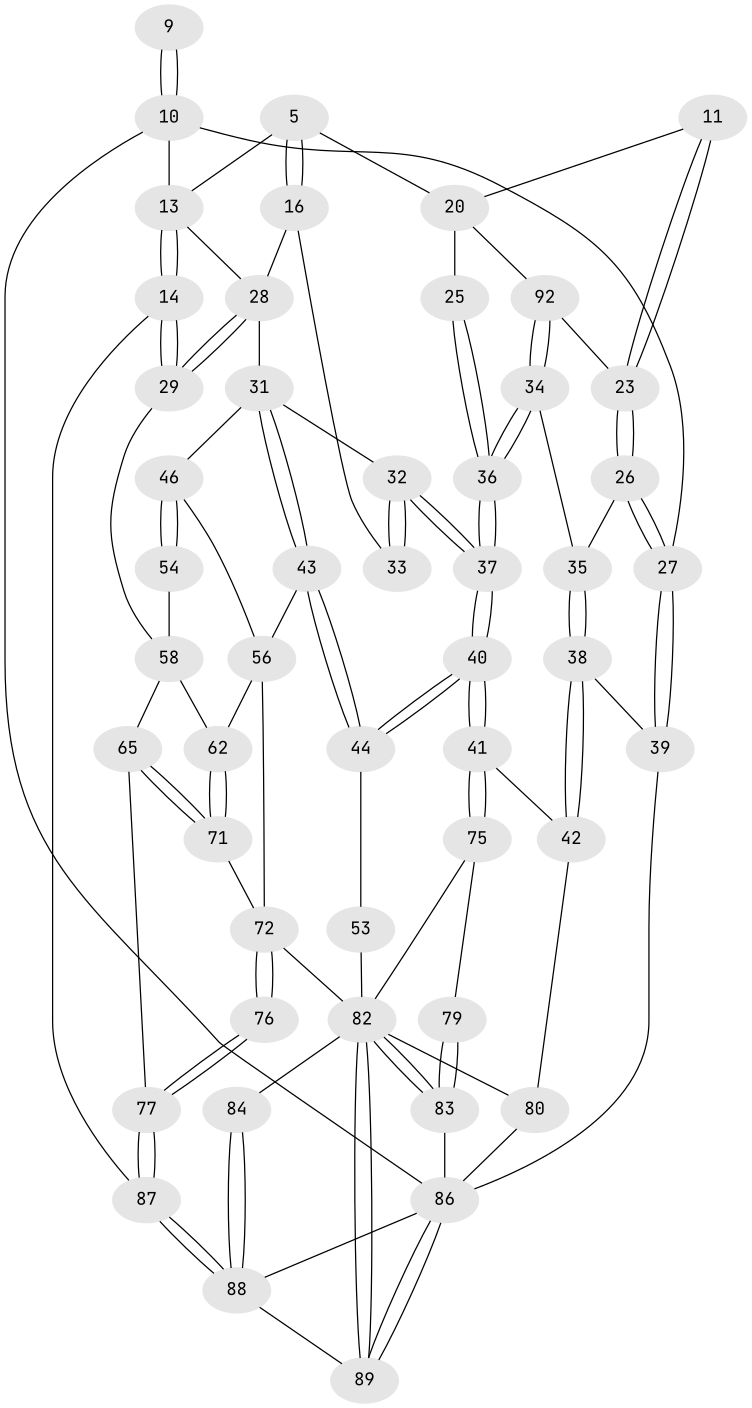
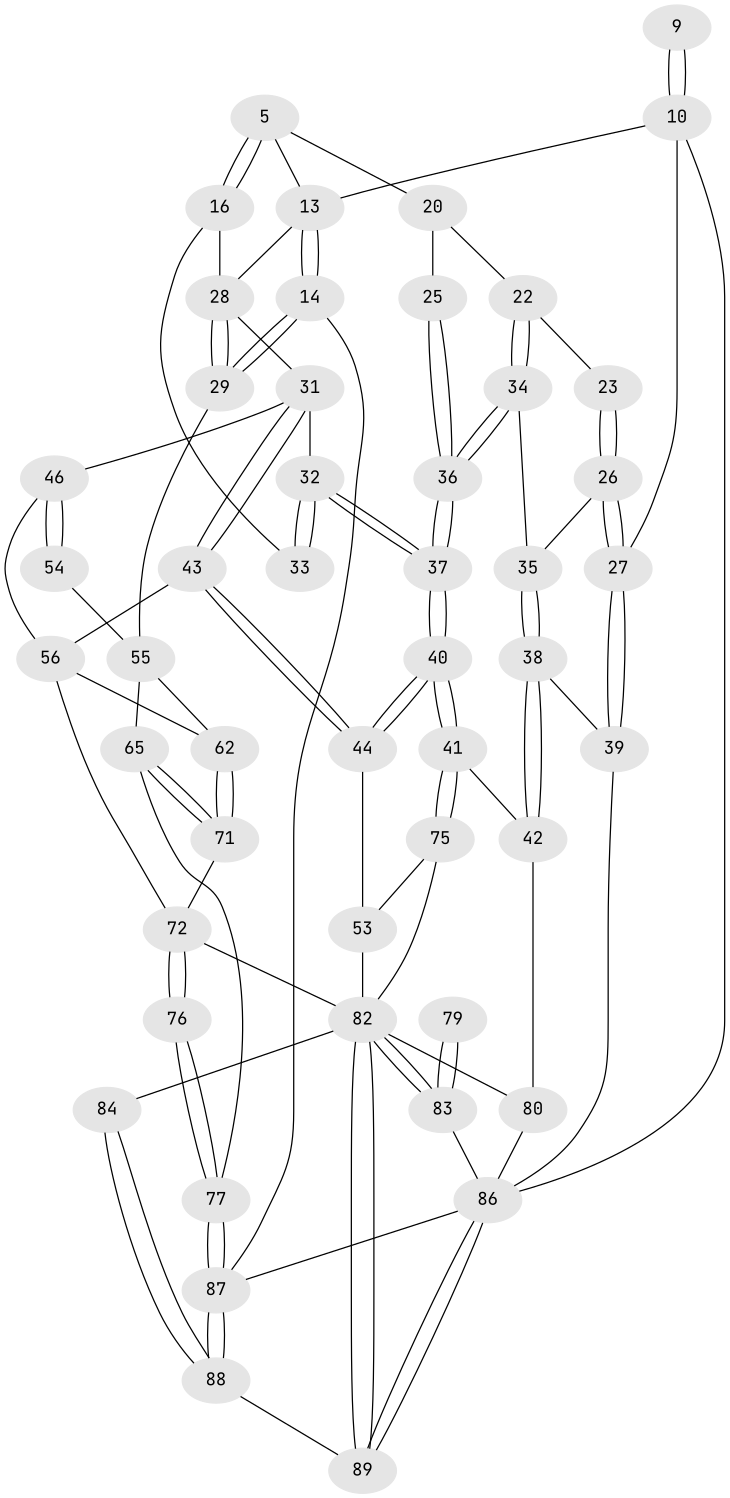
  graph {
    fontname="JetBrains Mono"
    node [color=gray90 fontname="JetBrains Mono" style=filled]
    edge [fontname="JetBrains Mono"]
    13 [super="+7"]
    5
    16
    20 [super="+4"]
    14
    28 [super="+15"]
    33 [super="+17"]
-   22 [label=92]
+   22
    25 [super="+21"]
    9
    10
    27
    86 [super="+60+85+59"]
    39
    87 [super="+63"]
    89
-   11 [super="+2"]
    23
    26
    29
    31 [super="+30"]
-   58 [super="+54+57"]
+   58 [super="+54+57" label=55]
    88
    34
    36
    35
    37
    38
    32
    43
    46 [super="+45"]
    62 [super="+55"]
    65
    44
    56 [super="+51"]
    n36 [label=54 super="+49"]
    40
    42
    41
    80 [super="+61"]
    75
    53
    82 [super="+81+74+73+70"]
    79
    72 [super="+68+69"]
    83
    84 [super="+78"]
    71
    76
    77 [super="+64"]
    13 -- 14 [weight=2]
    13 -- 14
    13 -- 28
    5 -- 13
    5 -- 16
    5 -- 16
    5 -- 20
    16 -- 28
    16 -- 33
    20 -- 22
    20 -- 25 [weight=2]
    14 -- 87
    14 -- 29
    14 -- 29
    28 -- 29
    28 -- 29
    28 -- 31
    22 -- 23
    22 -- 34
    22 -- 34
    25 -- 36
    25 -- 36
    9 -- 10
    9 -- 10
    10 -- 13
    10 -- 27
    10 -- 86
    27 -- 39
    27 -- 39
-   86 -- 88
+   86 -- 87
    86 -- 89
    86 -- 89
    39 -- 86
    87 -- 88
    87 -- 88
-   11 -- 20
-   11 -- 23
-   11 -- 23
    23 -- 26
    23 -- 26
    26 -- 27
    26 -- 27
    26 -- 35
    29 -- 58
    31 -- 32
    31 -- 43
    31 -- 43
    31 -- 46
    58 -- 62 [weight=2]
    58 -- 65
    88 -- 89
    34 -- 36
    34 -- 36
    34 -- 35
    36 -- 37
    36 -- 37
    35 -- 38
    35 -- 38
    37 -- 40
    37 -- 40
    38 -- 39
    38 -- 42
    38 -- 42
    32 -- 33
    32 -- 33
    32 -- 37
    32 -- 37
    43 -- 44
    43 -- 44
    43 -- 56
    46 -- 56
    46 -- n36 [weight=2]
    46 -- n36
    62 -- 71
    62 -- 71
    65 -- 71
    65 -- 71
    65 -- 77
    44 -- 53
    56 -- 62
    56 -- 72
    n36 -- 58 [weight=2]
    40 -- 44
    40 -- 44
    40 -- 41
    40 -- 41
    42 -- 80
    41 -- 42
    41 -- 75
    41 -- 75
    80 -- 86 [weight=2]
    75 -- 82
-   75 -- 79
+   75 -- 53
    53 -- 82
    82 -- 89
    82 -- 89
    82 -- 80
    82 -- 83
    82 -- 83
    82 -- 84 [weight=3]
    79 -- 83
    79 -- 83
    72 -- 82
    72 -- 76 [weight=2]
    72 -- 76
    83 -- 86
    84 -- 88
    84 -- 88
    71 -- 72
    76 -- 77
    76 -- 77
    77 -- 87 [weight=2]
    77 -- 87
  }
